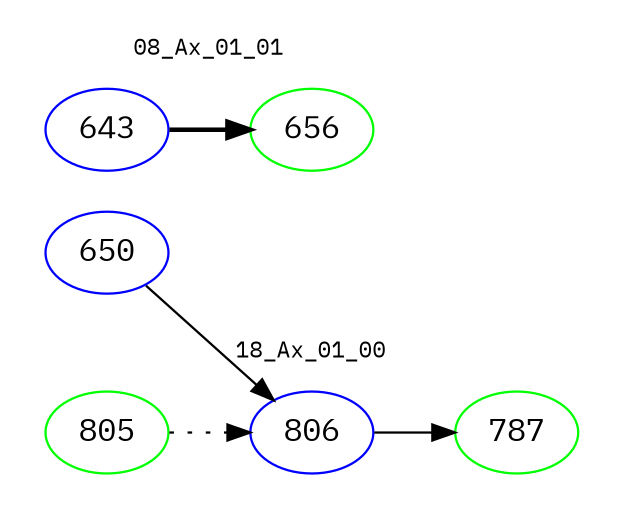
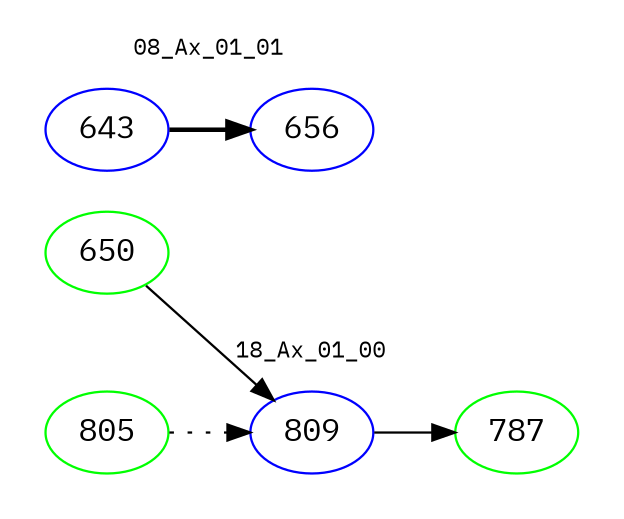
  digraph {
    fontname="IBM Plex Mono"
    rankdir=LR
    node [color=green fontname="IBM Plex Mono"]
    edge [color=black fontname="IBM Plex Mono" style=solid]
-   n1 [color=blue label=650]
+   n1 [label=650]
    n2 [color=blue label=643]
-   n3 [label=656]
+   n3 [color=blue label=656]
    n4 [label=805]
-   n5 [color=blue label=806]
+   n5 [color=blue label=809]
    n6 [label=787]
    subgraph cluster_1 {
      color=white
      fontsize=10
      label="08_Ax_01_01"
      n1
      n2
      n3
    }
    subgraph cluster_2 {
      color=white
      fontsize=10
      label="18_Ax_01_00"
      n4
      n5
      n6
    }
    n1 -> n5
    n2 -> n3 [style=bold]
    n4 -> n5 [style=dotted]
    n5 -> n6
  }
